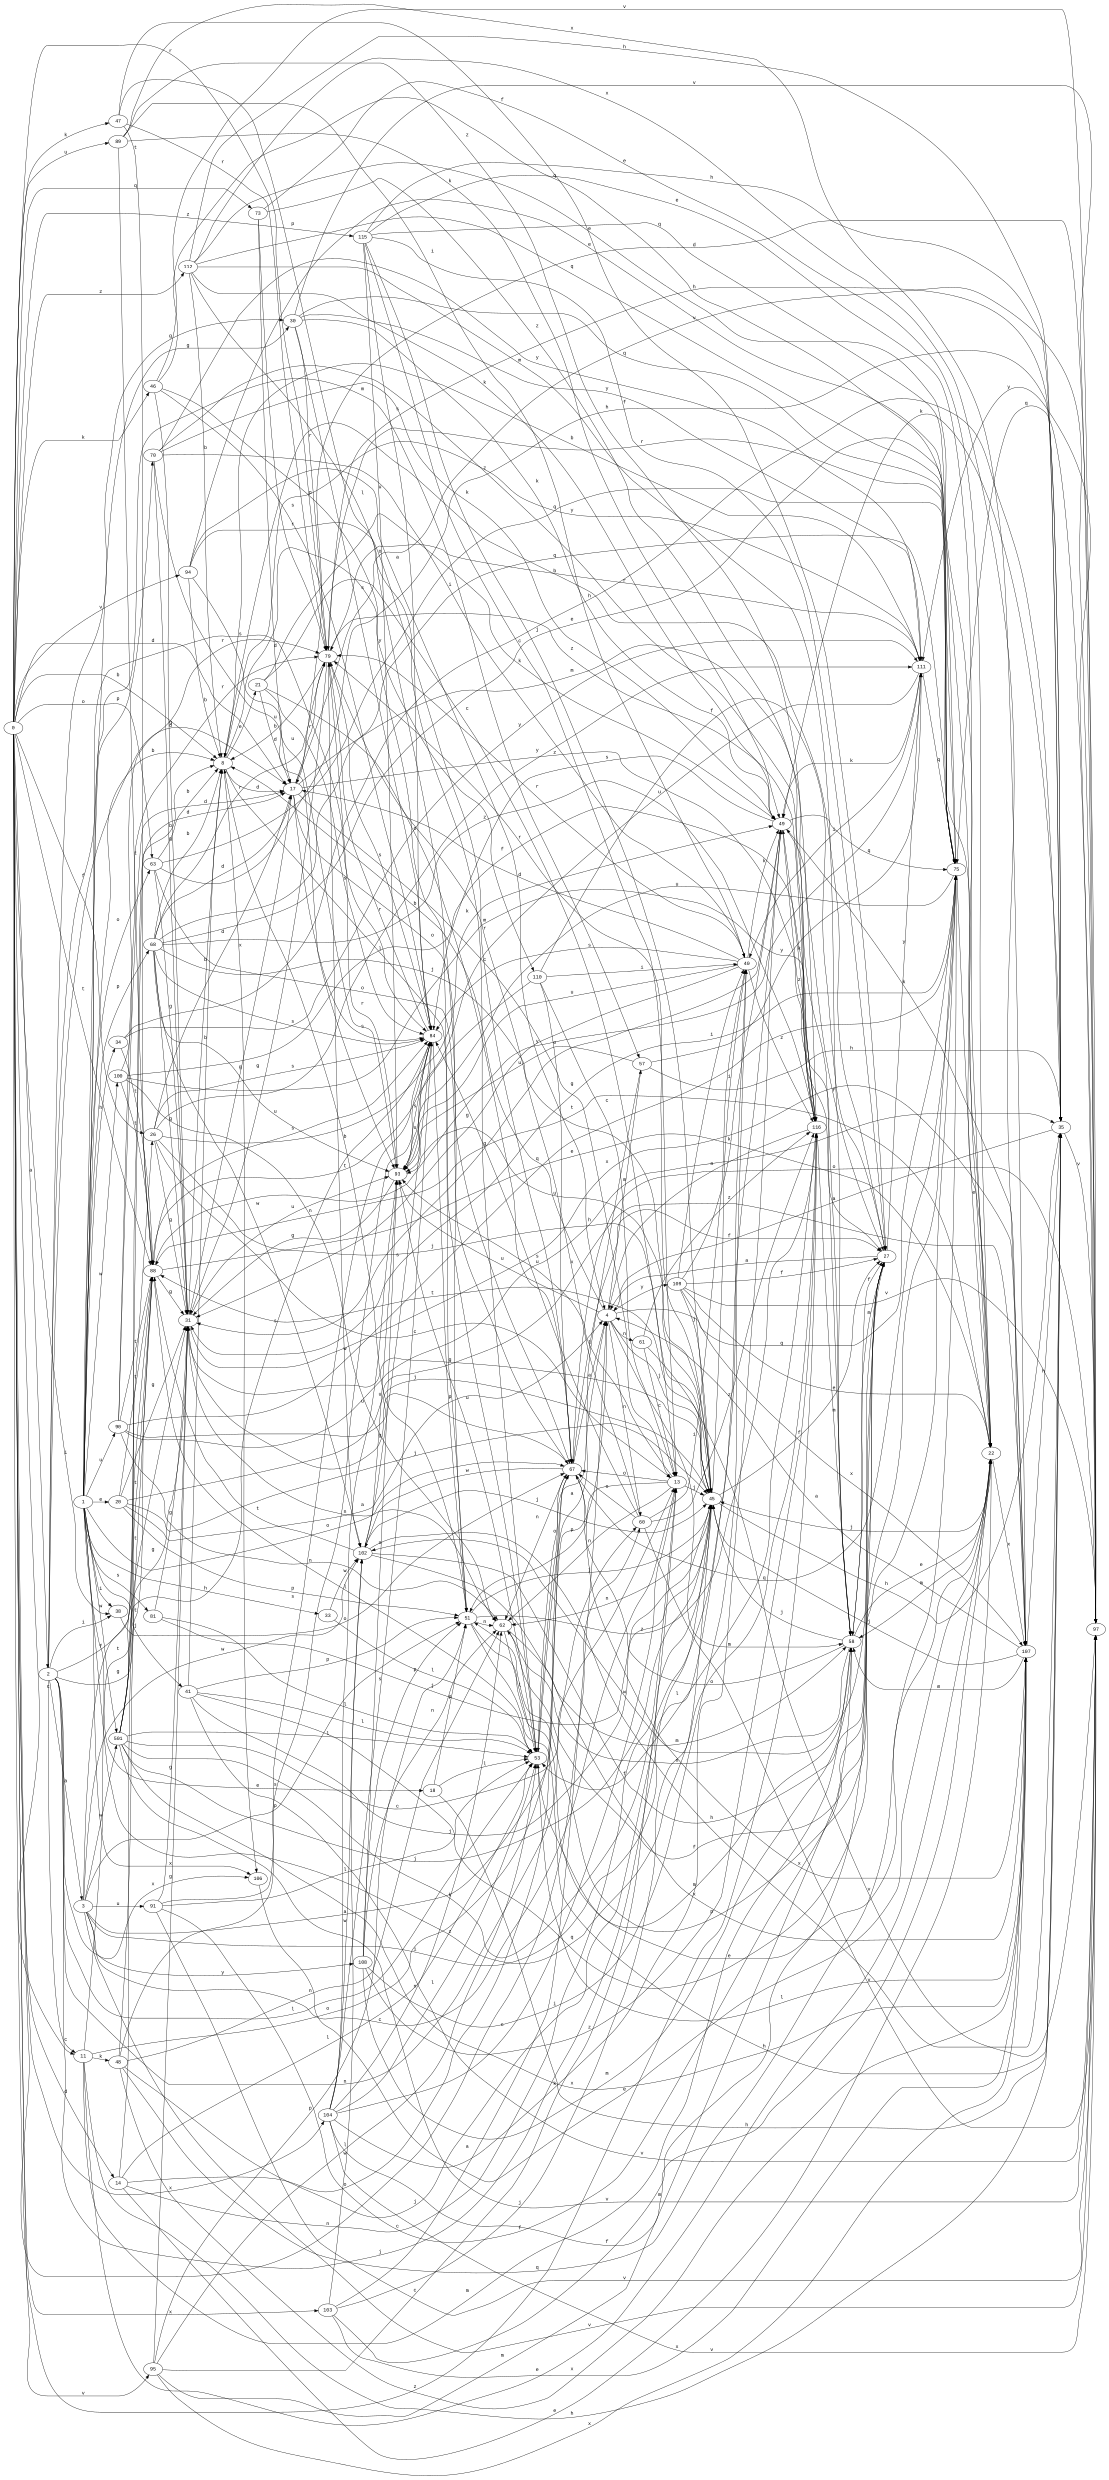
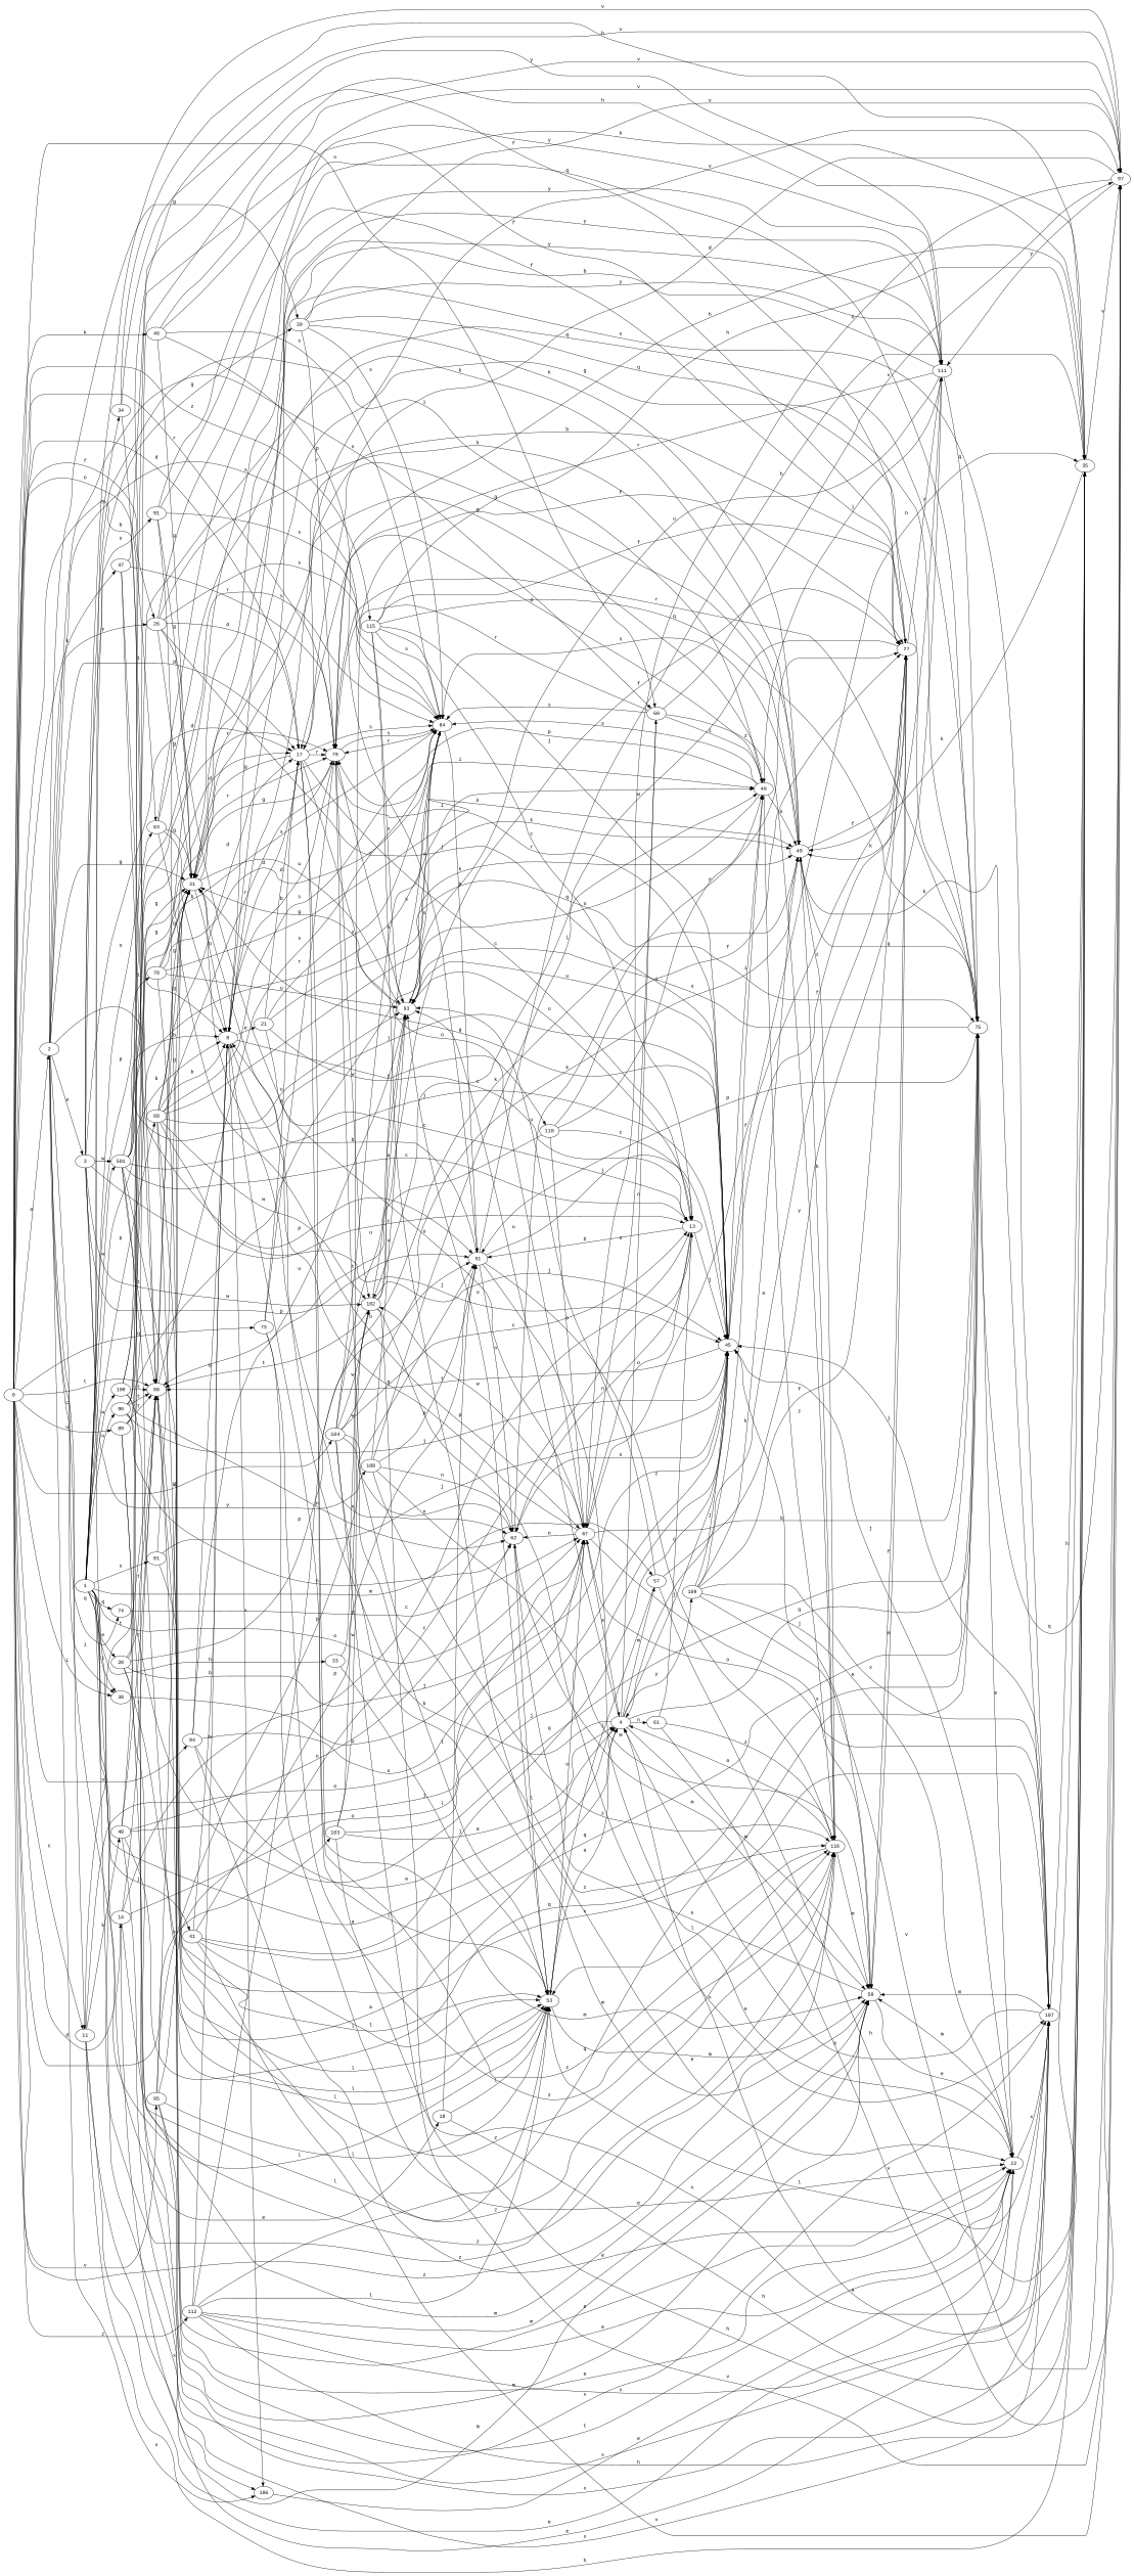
  strict digraph {
    fontname="Liberation Mono"
    rankdir=LR
    node [fontname="Liberation Mono"]
    edge [fontname="Liberation Mono"]
    0
    2
    8
    11
    14
    17
    26
    38
    46
    47
    60
    63
    73
    79
    88
    89
    94
    95
    103
    104
    112
    115
    116
    30
+   74
    106
    3
    31
    45
    53
    84
    21
    110
    111
    67
    58
    22
    35
    48
    13
    97
    49
    n43 [label=51]
    75
    27
    40
    102
    107
    4
    93
    62
    1
    18
    20
    33
    34
    41
    57
    68
    70
    81
    90
    100
    n64 [label=501]
    91
    108
    61
    109
    0 -> 2 [label=a]
    0 -> 8 [label=b]
    0 -> 11 [label=c]
    0 -> 14 [label=d]
    0 -> 17 [label=d]
    0 -> 26 [label=f]
    0 -> 38 [label=i]
    0 -> 46 [label=k]
    0 -> 47 [label=k]
    0 -> 60 [label=n]
    0 -> 63 [label=o]
    0 -> 73 [label=q]
    0 -> 79 [label=r]
    0 -> 88 [label=t]
    0 -> 89 [label=u]
    0 -> 94 [label=v]
    0 -> 95 [label=v]
    0 -> 103 [label=x]
    0 -> 104 [label=x]
    0 -> 112 [label=z]
    0 -> 115 [label=z]
    0 -> 116 [label=z]
    2 -> 11 [label=c]
    2 -> 17 [label=d]
    2 -> 26 [label=f]
    2 -> 38 [label=i]
    2 -> 60 [label=n]
    2 -> 30 [label=g]
+   2 -> 74 [label=q]
    2 -> 106 [label=x]
    2 -> 3 [label=a]
    2 -> 31 [label=g]
    2 -> 45 [label=j]
    2 -> 53 [label=l]
    2 -> 84 [label=s]
    8 -> 17 [label=d]
    8 -> 106 [label=x]
    8 -> 53 [label=l]
    8 -> 21 [label=e]
    8 -> 110 [label=y]
    8 -> 111 [label=y]
    11 -> 88 [label=t]
    11 -> 67 [label=o]
    11 -> 58 [label=m]
    11 -> 22 [label=e]
    11 -> 35 [label=h]
    11 -> 48 [label=k]
    14 -> 88 [label=t]
    14 -> 53 [label=l]
    14 -> 67 [label=o]
    14 -> 22 [label=e]
    14 -> 13 [label=c]
    17 -> 79 [label=r]
    17 -> 116 [label=z]
    17 -> 31 [label=g]
    17 -> 84 [label=s]
    17 -> 67 [label=o]
    17 -> 58 [label=m]
    17 -> 13 [label=c]
    17 -> 97 [label=v]
    26 -> 17 [label=d]
    26 -> 31 [label=g]
    26 -> 45 [label=j]
    26 -> 84 [label=s]
    26 -> 111 [label=y]
    26 -> 13 [label=c]
    26 -> 49 [label=k]
    38 -> 67 [label=o]
    46 -> 31 [label=g]
    46 -> 84 [label=s]
    46 -> 97 [label=v]
    46 -> n43 [label=p]
    46 -> 75 [label=q]
    47 -> 79 [label=r]
    47 -> 88 [label=t]
    47 -> n43 [label=p]
    47 -> 27 [label=f]
    60 -> 79 [label=r]
    60 -> 116 [label=z]
    60 -> 84 [label=s]
    60 -> 67 [label=o]
    60 -> 97 [label=v]
    60 -> 40 [label=i]
    63 -> 8 [label=b]
    63 -> 31 [label=g]
    63 -> 67 [label=o]
    63 -> 35 [label=h]
    63 -> 75 [label=q]
    73 -> 17 [label=d]
    73 -> 79 [label=r]
    73 -> 116 [label=z]
    73 -> 22 [label=e]
    79 -> 8 [label=b]
    79 -> 116 [label=z]
    79 -> 31 [label=g]
    79 -> 84 [label=s]
    79 -> 35 [label=h]
    79 -> 102 [label=w]
    88 -> 31 [label=g]
    88 -> 53 [label=l]
    88 -> 84 [label=s]
    88 -> 111 [label=y]
    88 -> 22 [label=e]
    89 -> 88 [label=t]
    89 -> 116 [label=z]
    89 -> 49 [label=k]
    89 -> 40 [label=i]
    89 -> 107 [label=x]
    94 -> 8 [label=b]
    94 -> 67 [label=o]
    94 -> 22 [label=e]
    94 -> 4 [label=a]
    94 -> 93 [label=u]
    95 -> 31 [label=g]
    95 -> 53 [label=l]
    95 -> 58 [label=m]
    95 -> 13 [label=c]
    95 -> n43 [label=p]
    95 -> 107 [label=x]
    103 -> 45 [label=j]
    103 -> 27 [label=f]
    103 -> 102 [label=w]
    103 -> 107 [label=x]
    103 -> 4 [label=a]
    104 -> 53 [label=l]
    104 -> 84 [label=s]
-   104 -> 22 [label=m]
+   104 -> 58 [label=m]
    104 -> 13 [label=c]
    104 -> 97 [label=v]
    104 -> 49 [label=k]
    104 -> 102 [label=w]
    104 -> 93 [label=u]
    104 -> 62 [label=n]
    112 -> 8 [label=b]
    112 -> 53 [label=l]
    112 -> 58 [label=m]
    112 -> 22 [label=e]
    112 -> 35 [label=h]
    112 -> 49 [label=k]
    112 -> 75 [label=q]
    112 -> 107 [label=x]
    115 -> 45 [label=j]
    115 -> 84 [label=s]
    115 -> 22 [label=e]
    115 -> 35 [label=h]
    115 -> 13 [label=c]
    115 -> 75 [label=q]
    115 -> 27 [label=f]
    115 -> 93 [label=u]
    116 -> 53 [label=l]
    116 -> 58 [label=m]
    116 -> 49 [label=k]
    116 -> 4 [label=a]
    30 -> 79 [label=r]
    30 -> 84 [label=s]
    30 -> 111 [label=y]
    30 -> 97 [label=v]
    30 -> 49 [label=k]
    30 -> 75 [label=q]
+   74 -> 67 [label=o]
    106 -> 22 [label=e]
    3 -> 17 [label=d]
    3 -> 13 [label=c]
    3 -> 97 [label=v]
    3 -> n43 [label=p]
    3 -> 40 [label=i]
    3 -> 102 [label=w]
    3 -> 4 [label=a]
    3 -> n64 [label=w]
    3 -> 91 [label=u]
    3 -> 108 [label=y]
    31 -> 8 [label=b]
    31 -> 107 [label=x]
    31 -> 93 [label=u]
    31 -> 62 [label=n]
    45 -> 79 [label=r]
    45 -> 88 [label=t]
    45 -> 31 [label=g]
    45 -> 35 [label=h]
    45 -> 27 [label=f]
    45 -> 40 [label=i]
    45 -> 93 [label=u]
    45 -> 62 [label=n]
    53 -> 67 [label=o]
    53 -> 58 [label=m]
    53 -> 4 [label=a]
    53 -> 93 [label=u]
    84 -> 79 [label=r]
    84 -> n43 [label=p]
    84 -> 93 [label=u]
    21 -> 17 [label=d]
    21 -> 84 [label=s]
    21 -> 67 [label=o]
    21 -> 13 [label=c]
    21 -> 49 [label=k]
    110 -> 88 [label=t]
    110 -> 67 [label=o]
    110 -> 13 [label=c]
    110 -> 27 [label=f]
    110 -> 40 [label=i]
    111 -> 8 [label=b]
    111 -> 79 [label=r]
    111 -> 49 [label=k]
    111 -> 75 [label=q]
    111 -> 40 [label=i]
    111 -> 93 [label=u]
    67 -> 31 [label=g]
    67 -> 75 [label=q]
    67 -> 27 [label=f]
    67 -> 102 [label=w]
    67 -> 107 [label=x]
    67 -> 4 [label=a]
    67 -> 62 [label=n]
    58 -> 45 [label=j]
    58 -> 67 [label=o]
    58 -> 22 [label=e]
    58 -> 27 [label=f]
    58 -> 62 [label=n]
    22 -> 88 [label=t]
    22 -> 45 [label=j]
    22 -> 58 [label=m]
    22 -> 107 [label=x]
    35 -> 97 [label=v]
    35 -> 49 [label=k]
    35 -> 4 [label=a]
    48 -> 88 [label=t]
    48 -> 45 [label=j]
    48 -> 84 [label=s]
    48 -> 75 [label=q]
    48 -> 107 [label=x]
    48 -> 62 [label=n]
    13 -> 45 [label=j]
    13 -> 67 [label=o]
    13 -> n43 [label=p]
    13 -> 93 [label=u]
    13 -> 62 [label=n]
    97 -> 17 [label=d]
    97 -> 111 [label=y]
    97 -> 67 [label=o]
    97 -> 75 [label=q]
    49 -> 116 [label=z]
    49 -> 31 [label=g]
    49 -> 84 [label=s]
    49 -> 75 [label=q]
    49 -> 27 [label=f]
    n43 -> 8 [label=b]
    n43 -> 116 [label=z]
    n43 -> 45 [label=j]
    n43 -> 22 [label=e]
    n43 -> 35 [label=h]
    n43 -> 62 [label=n]
    75 -> 79 [label=r]
    75 -> 31 [label=g]
    75 -> 22 [label=e]
    75 -> n43 [label=p]
    75 -> 93 [label=u]
    27 -> 8 [label=b]
    27 -> 111 [label=y]
    27 -> 58 [label=m]
    27 -> 102 [label=w]
    27 -> 4 [label=a]
    40 -> 17 [label=d]
-   40 -> 79 [label=r]
+   40 -> 79 [label=p]
    40 -> 116 [label=z]
    40 -> 31 [label=g]
    40 -> 84 [label=s]
    40 -> 49 [label=k]
    40 -> 93 [label=u]
    102 -> 88 [label=t]
    102 -> 45 [label=j]
    102 -> 84 [label=s]
    102 -> 35 [label=h]
    102 -> 27 [label=f]
    102 -> 107 [label=x]
    102 -> 93 [label=u]
    107 -> 45 [label=j]
    107 -> 53 [label=l]
    107 -> 58 [label=m]
    107 -> 35 [label=h]
    107 -> 49 [label=k]
    107 -> 4 [label=a]
    4 -> 8 [label=b]
    4 -> 60 [label=n]
    4 -> 45 [label=j]
    4 -> 58 [label=m]
    4 -> 75 [label=q]
    4 -> 93 [label=u]
    4 -> 57 [label=m]
    4 -> 61 [label=n]
    4 -> 109 [label=y]
    93 -> 79 [label=r]
    93 -> 31 [label=g]
    93 -> 84 [label=s]
    62 -> 53 [label=l]
    62 -> 58 [label=m]
    62 -> 27 [label=f]
    1 -> 8 [label=b]
    1 -> 38 [label=i]
    1 -> 63 [label=o]
    1 -> 116 [label=z]
    1 -> 30 [label=g]
+   1 -> 74 [label=q]
    1 -> 106 [label=x]
    1 -> 67 [label=o]
    1 -> 18 [label=e]
    1 -> 20 [label=e]
    1 -> 33 [label=h]
    1 -> 34 [label=h]
    1 -> 41 [label=j]
    1 -> 57 [label=m]
    1 -> 68 [label=p]
    1 -> 70 [label=p]
    1 -> 81 [label=s]
    1 -> 90 [label=u]
    1 -> 100 [label=w]
    1 -> n64 [label=w]
    18 -> 53 [label=l]
    18 -> 35 [label=h]
    18 -> n43 [label=p]
    20 -> 88 [label=t]
    20 -> 31 [label=g]
    20 -> 45 [label=j]
    20 -> n43 [label=p]
    20 -> 107 [label=x]
    20 -> 4 [label=a]
    33 -> 53 [label=l]
    33 -> 102 [label=w]
    34 -> 88 [label=t]
    34 -> 111 [label=y]
    34 -> 35 [label=h]
    41 -> 8 [label=b]
    41 -> 45 [label=j]
    41 -> 53 [label=l]
    41 -> 97 [label=v]
    41 -> n43 [label=p]
    41 -> 75 [label=q]
    57 -> 53 [label=l]
    57 -> 111 [label=y]
    57 -> 35 [label=h]
    57 -> 93 [label=u]
    68 -> 8 [label=b]
    68 -> 17 [label=d]
    68 -> 79 [label=r]
    68 -> 116 [label=z]
    68 -> 31 [label=g]
    68 -> 45 [label=j]
    68 -> 84 [label=s]
    68 -> 22 [label=e]
    68 -> 75 [label=q]
    68 -> 102 [label=w]
    68 -> 93 [label=u]
    70 -> 116 [label=z]
    70 -> 31 [label=g]
    70 -> 111 [label=y]
    70 -> 49 [label=k]
    70 -> 40 [label=i]
    70 -> 93 [label=u]
    81 -> 31 [label=g]
    81 -> 45 [label=j]
    81 -> 53 [label=l]
    90 -> 17 [label=d]
    90 -> 79 [label=r]
    90 -> 88 [label=t]
    90 -> 45 [label=j]
    90 -> 35 [label=h]
    90 -> 75 [label=q]
    90 -> 62 [label=n]
    100 -> 79 [label=r]
    100 -> 88 [label=t]
    100 -> 58 [label=m]
    100 -> 27 [label=f]
    100 -> 62 [label=n]
    n64 -> 8 [label=b]
    n64 -> 88 [label=t]
    n64 -> 31 [label=g]
    n64 -> 45 [label=j]
    n64 -> 53 [label=l]
    n64 -> 84 [label=s]
    n64 -> 13 [label=c]
    n64 -> 97 [label=v]
    n64 -> 49 [label=k]
    n64 -> 107 [label=x]
    91 -> 31 [label=g]
    91 -> 53 [label=l]
    91 -> 84 [label=s]
    91 -> 97 [label=v]
    91 -> 27 [label=f]
    108 -> 116 [label=z]
    108 -> 58 [label=m]
    108 -> n43 [label=p]
    108 -> 40 [label=i]
    108 -> 93 [label=u]
    108 -> 62 [label=n]
    61 -> 116 [label=z]
    61 -> 13 [label=c]
    61 -> 97 [label=v]
    109 -> 45 [label=j]
    109 -> 22 [label=e]
    109 -> 97 [label=v]
    109 -> 49 [label=k]
    109 -> 27 [label=f]
    109 -> 40 [label=i]
    109 -> 107 [label=x]
  }
